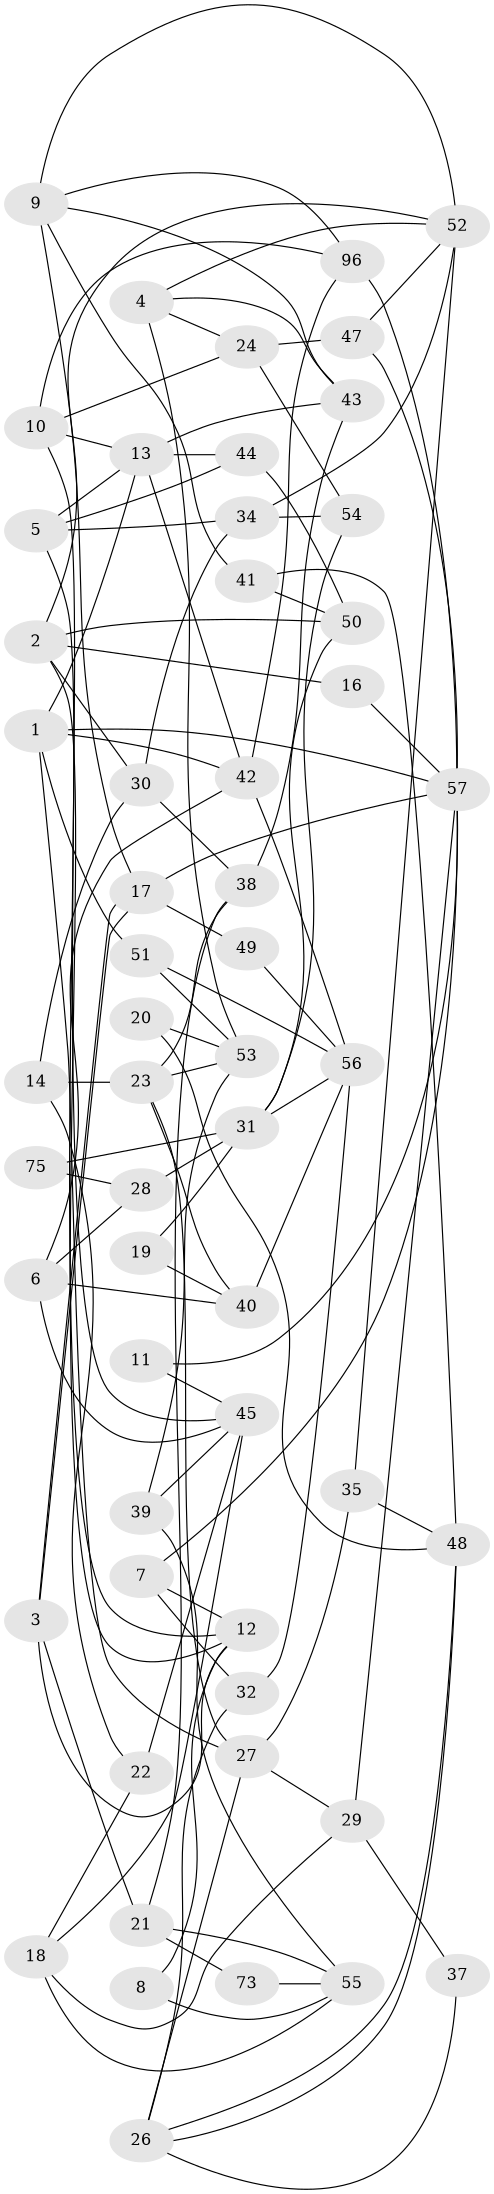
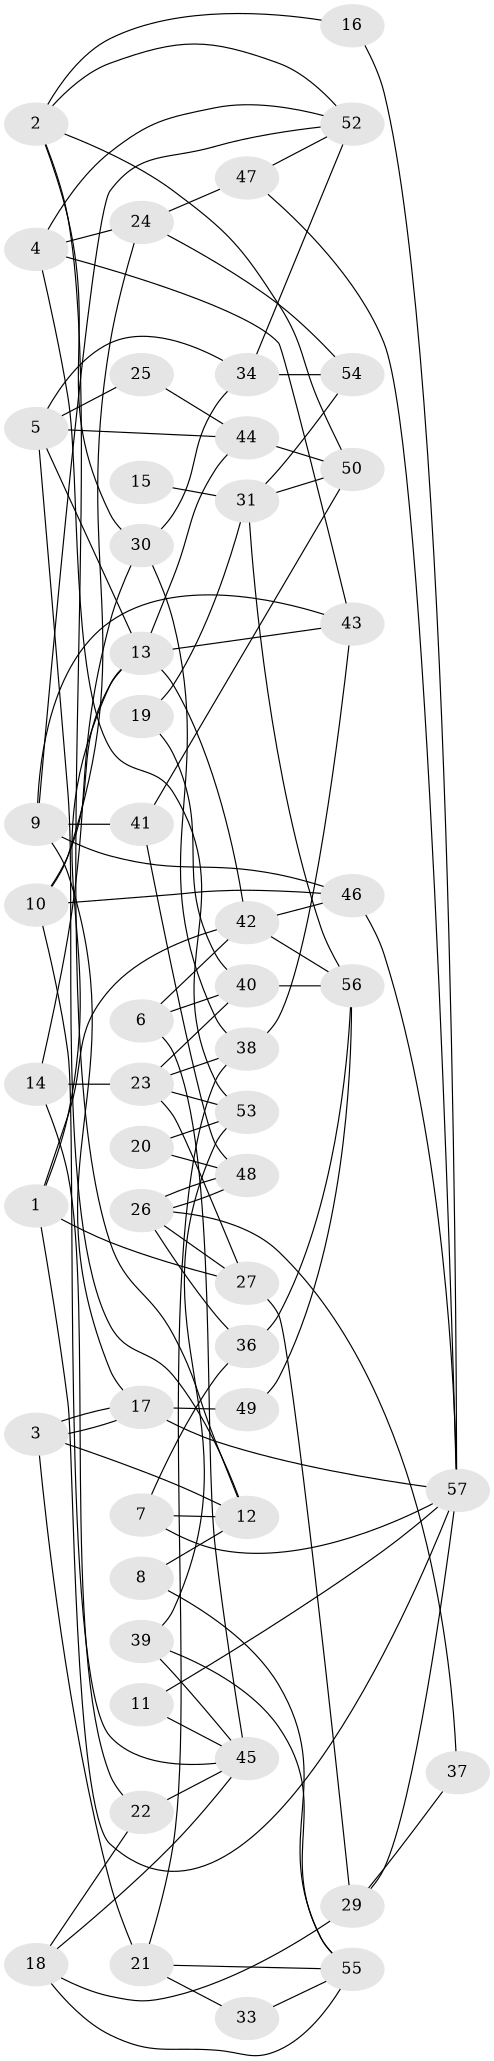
  graph {
    rankdir=LR
    node [color=gray90 style=filled]
    1
    13
    27
    42
-   51
    57
    43
    44
    29
-   35
-   46 [label=96]
+   46
    56
    53
    2
    12
    16
    30
    50
    52
    34
    38
    3
    17
    21
    49
    55
-   33 [label=73]
+   33
    4
    24
    47
    54
    5
+   25
    6
-   28
    40
    45
    31
    7
-   32
+   32 [label=36]
    8
    9
    41
    48
    10
    11
    14
    22
    23
-   15 [label=75]
+   15
    18
    37
    19
    20
    26
    39
    1 -- 13
    1 -- 27
    1 -- 42
-   1 -- 51
    1 -- 57
    13 -- 42
    13 -- 43
    13 -- 44
    27 -- 29
-   27 -- 35
    42 -- 46
    42 -- 56
-   51 -- 56
-   51 -- 53
    44 -- 50
    29 -- 57
    29 -- 37
-   35 -- 52
-   35 -- 48
    46 -- 57
    2 -- 12
    2 -- 16
    2 -- 30
    2 -- 50
    2 -- 52
    16 -- 57
    30 -- 34
    30 -- 38
    34 -- 52
    34 -- 54
    38 -- 43
    3 -- 12
    3 -- 17
    3 -- 17
    3 -- 21
    17 -- 57
    17 -- 49
    21 -- 38
    21 -- 55
    21 -- 33
    49 -- 56
    33 -- 55
    4 -- 43
    4 -- 53
    4 -- 52
    4 -- 24
    24 -- 47
    24 -- 54
    47 -- 57
    47 -- 52
    5 -- 13
    5 -- 44
    5 -- 12
    5 -- 34
+   5 -- 25
+   25 -- 44
    6 -- 42
-   6 -- 28
    6 -- 40
    6 -- 45
-   28 -- 31
    40 -- 56
    31 -- 56
    31 -- 50
    31 -- 54
    7 -- 57
    7 -- 12
    7 -- 32
    32 -- 56
    8 -- 12
    8 -- 55
    9 -- 43
    9 -- 46
    9 -- 52
    9 -- 17
    9 -- 41
    41 -- 50
    41 -- 48
    10 -- 13
    10 -- 46
    10 -- 24
    10 -- 45
    11 -- 57
    11 -- 45
    14 -- 30
    14 -- 22
    14 -- 23
    22 -- 45
    23 -- 27
    23 -- 53
    23 -- 38
    23 -- 40
-   15 -- 28
    15 -- 31
    18 -- 29
    18 -- 55
    18 -- 45
    18 -- 22
    19 -- 40
    19 -- 31
    20 -- 53
    20 -- 48
    26 -- 27
    26 -- 32
    26 -- 48
    26 -- 48
    26 -- 37
    39 -- 53
    39 -- 55
    39 -- 45
  }
